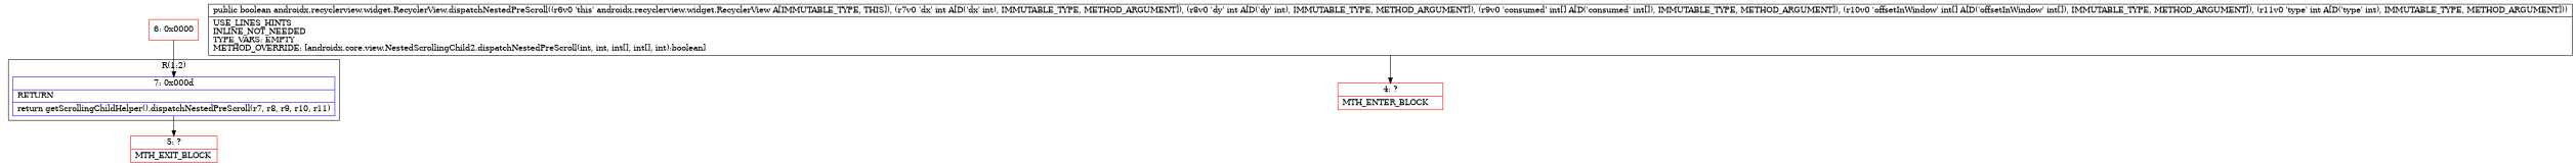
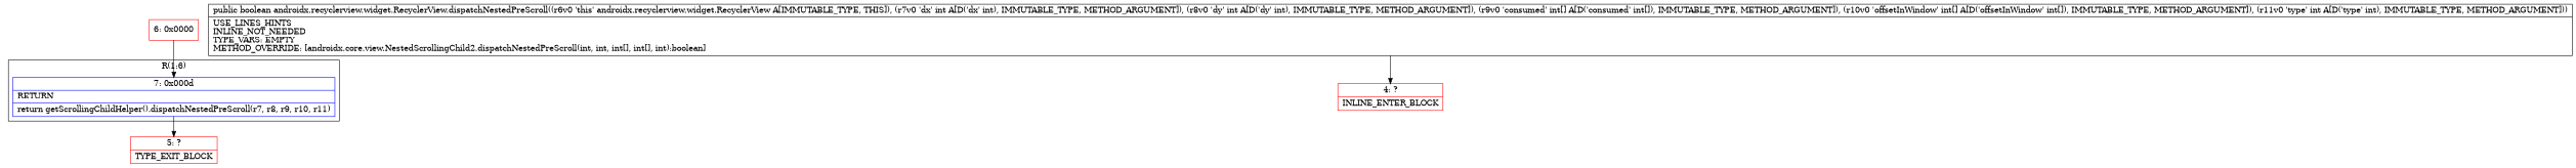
  digraph {
    node [color=red shape=record]
    n1 [color=blue label="{7\:\ 0x000d|RETURN\l|return getScrollingChildHelper().dispatchNestedPreScroll(r7, r8, r9, r10, r11)\l}"]
-   n2 [label="{5\:\ ?|MTH_EXIT_BLOCK\l}"]
-   n3 [label="{4\:\ ?|MTH_ENTER_BLOCK\l}"]
+   n2 [label="{5\:\ ?|TYPE_EXIT_BLOCK\l}"]
+   n3 [label="{4\:\ ?|INLINE_ENTER_BLOCK\l}"]
    n4 [label="{6\:\ 0x0000}"]
    n5 [label="{public boolean androidx.recyclerview.widget.RecyclerView.dispatchNestedPreScroll((r6v0 'this' androidx.recyclerview.widget.RecyclerView A[IMMUTABLE_TYPE, THIS]), (r7v0 'dx' int A[D('dx' int), IMMUTABLE_TYPE, METHOD_ARGUMENT]), (r8v0 'dy' int A[D('dy' int), IMMUTABLE_TYPE, METHOD_ARGUMENT]), (r9v0 'consumed' int[] A[D('consumed' int[]), IMMUTABLE_TYPE, METHOD_ARGUMENT]), (r10v0 'offsetInWindow' int[] A[D('offsetInWindow' int[]), IMMUTABLE_TYPE, METHOD_ARGUMENT]), (r11v0 'type' int A[D('type' int), IMMUTABLE_TYPE, METHOD_ARGUMENT]))  | USE_LINES_HINTS\lINLINE_NOT_NEEDED\lTYPE_VARS: EMPTY\lMETHOD_OVERRIDE: [androidx.core.view.NestedScrollingChild2.dispatchNestedPreScroll(int, int, int[], int[], int):boolean]\l}" color=""]
    subgraph cluster_1 {
-     label="R(1:2)"
+     label="R(1:6)"
      n1
    }
    n1 -> n2
    n4 -> n1
    n5 -> n3
  }
